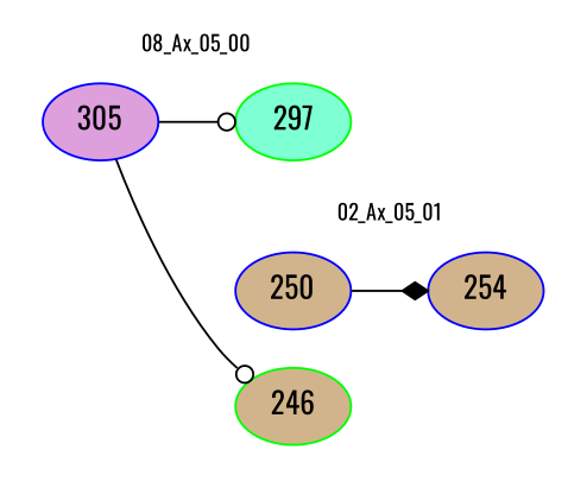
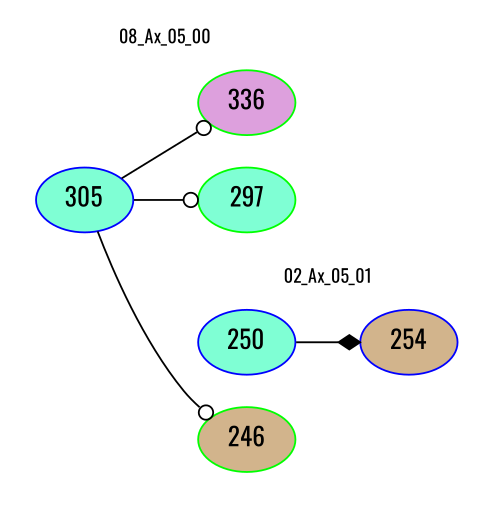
  digraph {
    fontname=Oswald
    rankdir=LR
    node [color=blue fillcolor=plum fontname=Oswald style=filled]
    edge [arrowhead=odot color=black fontname=Oswald]
-   n1 [label=305]
+   n1 [fillcolor=aquamarine label=305]
    n2 [color=green fillcolor=aquamarine label=297]
-   n4 [fillcolor=tan label=250]
+   n3 [color=green label=336]
+   n4 [fillcolor=aquamarine label=250]
    n5 [fillcolor=tan label=254]
    n6 [color=green fillcolor=tan label=246]
    subgraph cluster_1 {
      color=white
      fontsize=10
      label="08_Ax_05_00"
      n1
      n2
+     n3
    }
    subgraph cluster_2 {
      color=white
      fontsize=10
      label="02_Ax_05_01"
      n4
      n5
      n6
    }
    n1 -> n2
+   n1 -> n3
    n1 -> n6
    n4 -> n5 [arrowhead=diamond]
  }
